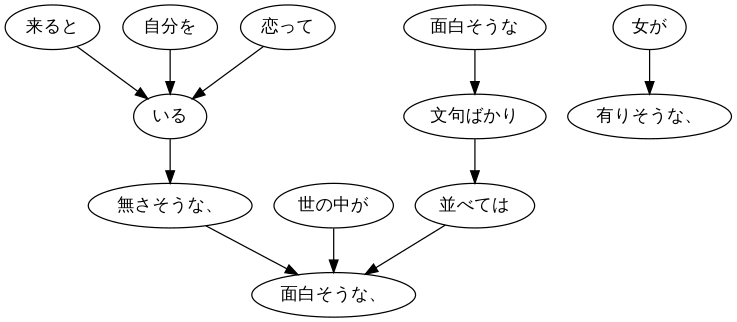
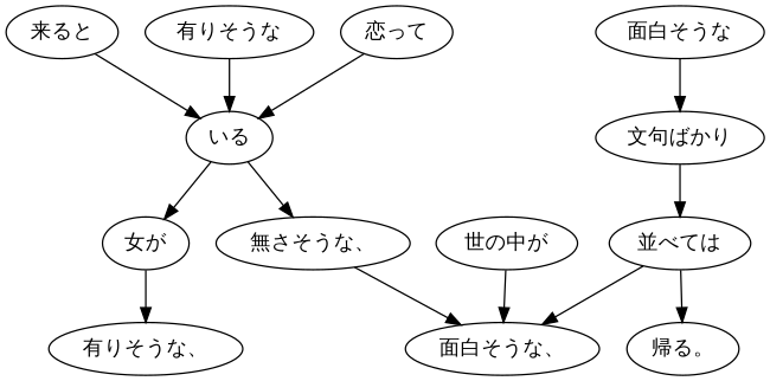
  digraph {
    fontname="Playfair Display"
    node [fontname="Playfair Display"]
    edge [fontname="Playfair Display"]
    n1 [label="来ると"]
    n2 [label="いる"]
    n3 [label="女が"]
    n4 [label="無さそうな、"]
-   n5 [label="自分を"]
+   n5 [label="有りそうな"]
    n6 [label="恋って"]
    n7 [label="有りそうな、"]
    n8 [label="面白そうな、"]
    n9 [label="世の中が"]
    n10 [label="並べては"]
+   n11 [label="帰る。"]
    n12 [label="面白そうな"]
    n13 [label="文句ばかり"]
    n1 -> n2
+   n2 -> n3
    n2 -> n4
    n3 -> n7
    n4 -> n8
    n5 -> n2
    n6 -> n2
    n9 -> n8
    n10 -> n8
+   n10 -> n11
    n12 -> n13
    n13 -> n10
  }
